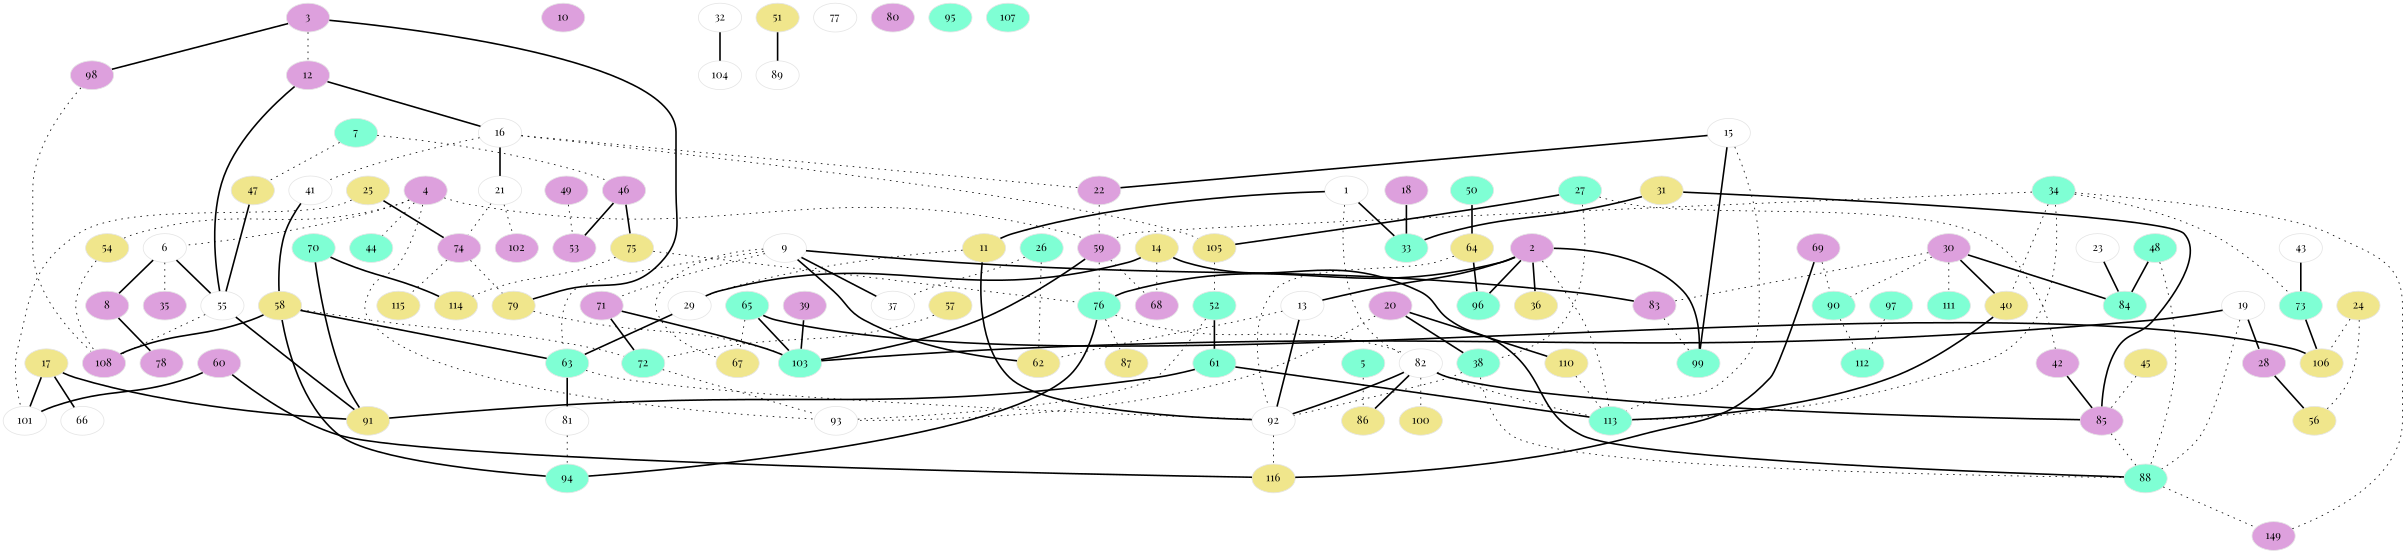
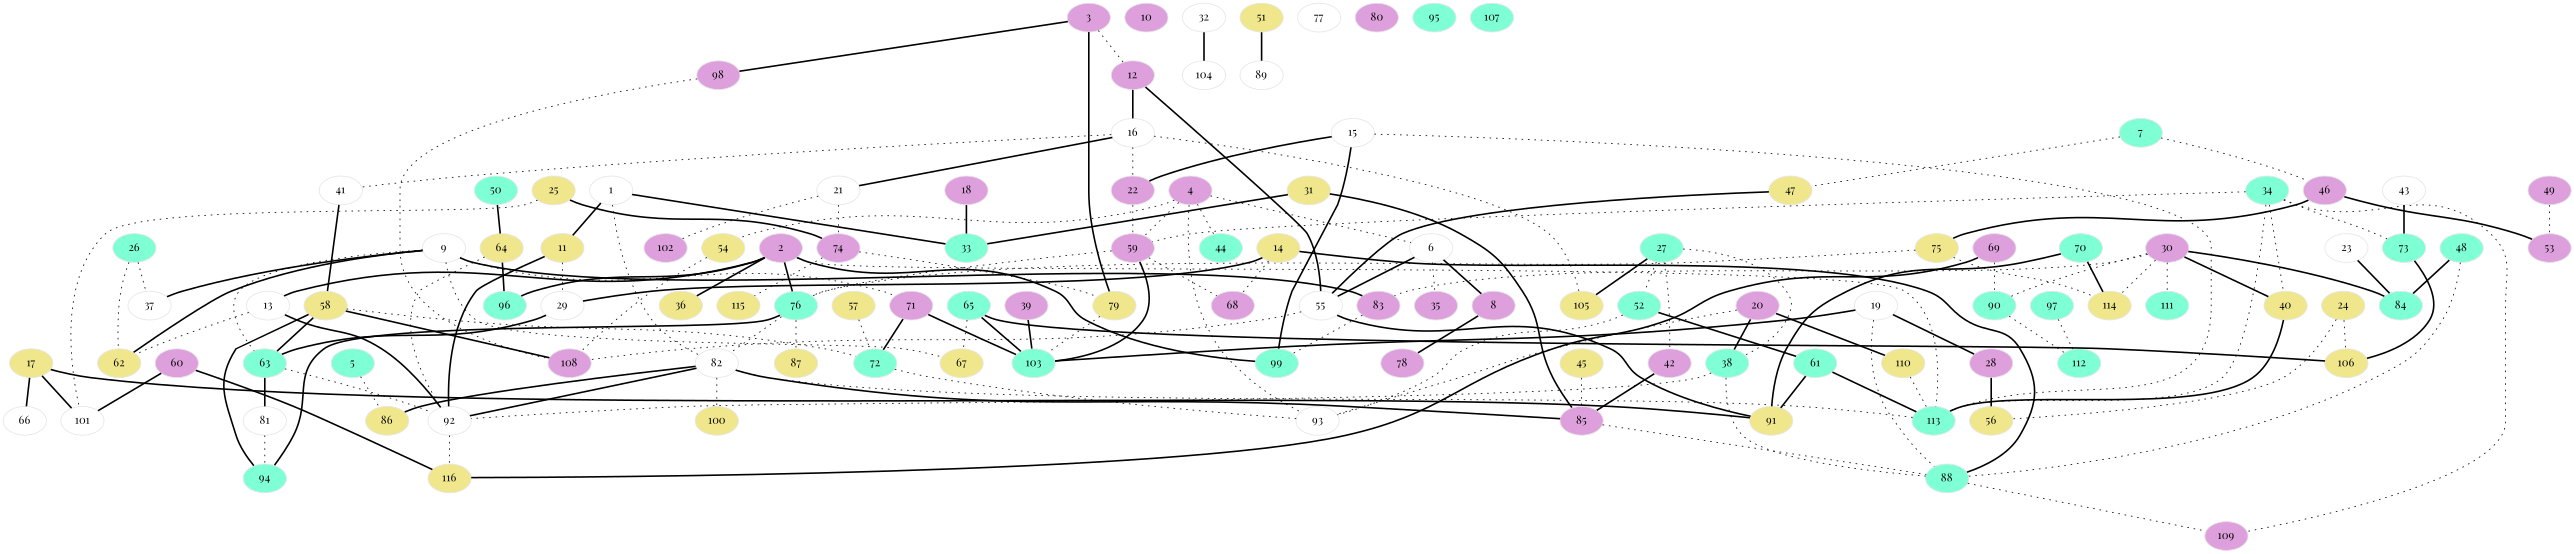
  graph {
    fontname="Playfair Display"
    node [color=gray90 fillcolor=aquamarine fontname="Playfair Display" style=filled]
    edge [fontname="Playfair Display" style=dotted]
    1 [fillcolor=white]
    11 [fillcolor=khaki]
    33
    82 [fillcolor=white]
    29 [fillcolor=white]
    92 [fillcolor=white]
    86 [fillcolor=khaki]
    113
    85 [fillcolor=plum]
    100 [fillcolor=khaki]
    13 [fillcolor=white]
    2 [fillcolor=plum]
    36 [fillcolor=khaki]
    76
    96
    99
    62 [fillcolor=khaki]
    94
    87 [fillcolor=khaki]
    3 [fillcolor=plum]
    12 [fillcolor=plum]
    79 [fillcolor=khaki]
    98 [fillcolor=plum]
    55 [fillcolor=white]
    16 [fillcolor=white]
    103
    108 [fillcolor=plum]
    6 [fillcolor=white]
    4 [fillcolor=plum]
    44
    54 [fillcolor=khaki]
    59 [fillcolor=plum]
    93 [fillcolor=white]
    8 [fillcolor=plum]
    35 [fillcolor=plum]
    68 [fillcolor=plum]
    5
    78 [fillcolor=plum]
    91 [fillcolor=khaki]
    7
    46 [fillcolor=plum]
    47 [fillcolor=khaki]
    53 [fillcolor=plum]
    75 [fillcolor=khaki]
    9 [fillcolor=white]
    37 [fillcolor=white]
    63
    67 [fillcolor=khaki]
    71 [fillcolor=plum]
    83 [fillcolor=plum]
    81 [fillcolor=white]
    72
    10 [fillcolor=plum]
    116 [fillcolor=khaki]
    22 [fillcolor=plum]
    21 [fillcolor=white]
    41 [fillcolor=white]
    105 [fillcolor=khaki]
    14 [fillcolor=khaki]
    88
-   109 [fillcolor=plum label=149]
+   109 [fillcolor=plum]
    15 [fillcolor=white]
    74 [fillcolor=plum]
    102 [fillcolor=plum]
    58 [fillcolor=khaki]
    17 [fillcolor=khaki]
    66 [fillcolor=white]
    101 [fillcolor=white]
    18 [fillcolor=plum]
    19 [fillcolor=white]
    28 [fillcolor=plum]
    56 [fillcolor=khaki]
    20 [fillcolor=plum]
    38
    110 [fillcolor=khaki]
    115 [fillcolor=khaki]
    23 [fillcolor=white]
    84
    24 [fillcolor=khaki]
    106 [fillcolor=khaki]
    25 [fillcolor=khaki]
    26
    27
    42 [fillcolor=plum]
    52
    61
    30 [fillcolor=plum]
    40 [fillcolor=khaki]
    90
    111
    114 [fillcolor=khaki]
    112
    31 [fillcolor=khaki]
    32 [fillcolor=white]
    104 [fillcolor=white]
    34
    73
    39 [fillcolor=plum]
    43 [fillcolor=white]
    45 [fillcolor=khaki]
    48
    49 [fillcolor=plum]
    50
    64 [fillcolor=khaki]
    51 [fillcolor=khaki]
    89 [fillcolor=white]
    57 [fillcolor=khaki]
    60 [fillcolor=plum]
    65
    69 [fillcolor=plum]
    70
    77 [fillcolor=white]
    80 [fillcolor=plum]
    95
    97
    107
    1 -- 11 [style=bold]
    1 -- 33 [style=bold]
    1 -- 82
    11 -- 29
    11 -- 92 [style=bold]
    82 -- 92 [style=bold]
    82 -- 86 [style=bold]
    82 -- 113
    82 -- 85 [style=bold]
    82 -- 100
    29 -- 63 [style=bold]
    92 -- 116
    85 -- 88
    13 -- 92 [style=bold]
    13 -- 62
    2 -- 113
    2 -- 13 [style=bold]
    2 -- 36 [style=bold]
    2 -- 76 [style=bold]
    2 -- 96 [style=bold]
    2 -- 99 [style=bold]
    76 -- 82
    76 -- 94 [style=bold]
    76 -- 87
    3 -- 12
    3 -- 79 [style=bold]
    3 -- 98 [style=bold]
    12 -- 55 [style=bold]
    12 -- 16 [style=bold]
    79 -- 103
    98 -- 108
    55 -- 108
    55 -- 91 [style=bold]
    16 -- 22
    16 -- 21 [style=bold]
    16 -- 41
    16 -- 105
    6 -- 55 [style=bold]
    6 -- 8 [style=bold]
    6 -- 35
    4 -- 6
    4 -- 44
    4 -- 54
    4 -- 59
    4 -- 93
    54 -- 108
    59 -- 76
    59 -- 103 [style=bold]
    59 -- 68
    8 -- 78 [style=bold]
    5 -- 86
    7 -- 46
    7 -- 47
    46 -- 53 [style=bold]
    46 -- 75 [style=bold]
    47 -- 55 [style=bold]
    75 -- 76
    75 -- 114
    9 -- 62 [style=bold]
    9 -- 37 [style=bold]
    9 -- 63
    9 -- 67
    9 -- 71
    9 -- 83 [style=bold]
    63 -- 92
    63 -- 81 [style=bold]
    71 -- 103 [style=bold]
    71 -- 72 [style=bold]
    83 -- 99
    81 -- 94
    72 -- 93
    22 -- 59
    21 -- 74
    21 -- 102
    41 -- 58 [style=bold]
    14 -- 29 [style=bold]
    14 -- 68
    14 -- 88 [style=bold]
    88 -- 109
    15 -- 113
    15 -- 99 [style=bold]
    15 -- 22 [style=bold]
    74 -- 79
    74 -- 115
    58 -- 94 [style=bold]
    58 -- 108 [style=bold]
    58 -- 63 [style=bold]
    58 -- 72
    17 -- 91 [style=bold]
    17 -- 66 [style=bold]
    17 -- 101 [style=bold]
    18 -- 33 [style=bold]
    19 -- 103 [style=bold]
    19 -- 88
    19 -- 28 [style=bold]
    28 -- 56 [style=bold]
    20 -- 93
    20 -- 38 [style=bold]
    20 -- 110 [style=bold]
    38 -- 92
    38 -- 88
    110 -- 113
    23 -- 84 [style=bold]
    24 -- 56
    24 -- 106
    25 -- 74 [style=bold]
    25 -- 101
    26 -- 62
    26 -- 37
    27 -- 105 [style=bold]
    27 -- 38
    27 -- 42
-   105 -- 52
+   27 -- 52
    42 -- 85 [style=bold]
    52 -- 93
    52 -- 61 [style=bold]
    61 -- 113 [style=bold]
    61 -- 91 [style=bold]
    30 -- 83
    30 -- 84 [style=bold]
    30 -- 40 [style=bold]
    30 -- 90
    30 -- 111
+   30 -- 114
    40 -- 113 [style=bold]
    90 -- 112
    31 -- 33 [style=bold]
    31 -- 85 [style=bold]
    32 -- 104 [style=bold]
    34 -- 113
    34 -- 59
    34 -- 109
    34 -- 40
    34 -- 73
    73 -- 106 [style=bold]
    39 -- 103 [style=bold]
    43 -- 73 [style=bold]
    45 -- 85
    48 -- 88
    48 -- 84 [style=bold]
    49 -- 53
    50 -- 64 [style=bold]
    64 -- 92
    64 -- 96 [style=bold]
    51 -- 89 [style=bold]
    57 -- 72
    60 -- 116 [style=bold]
    60 -- 101 [style=bold]
    65 -- 103 [style=bold]
    65 -- 67
    65 -- 106 [style=bold]
    69 -- 116 [style=bold]
    69 -- 90
    70 -- 91 [style=bold]
    70 -- 114 [style=bold]
    97 -- 112
  }
